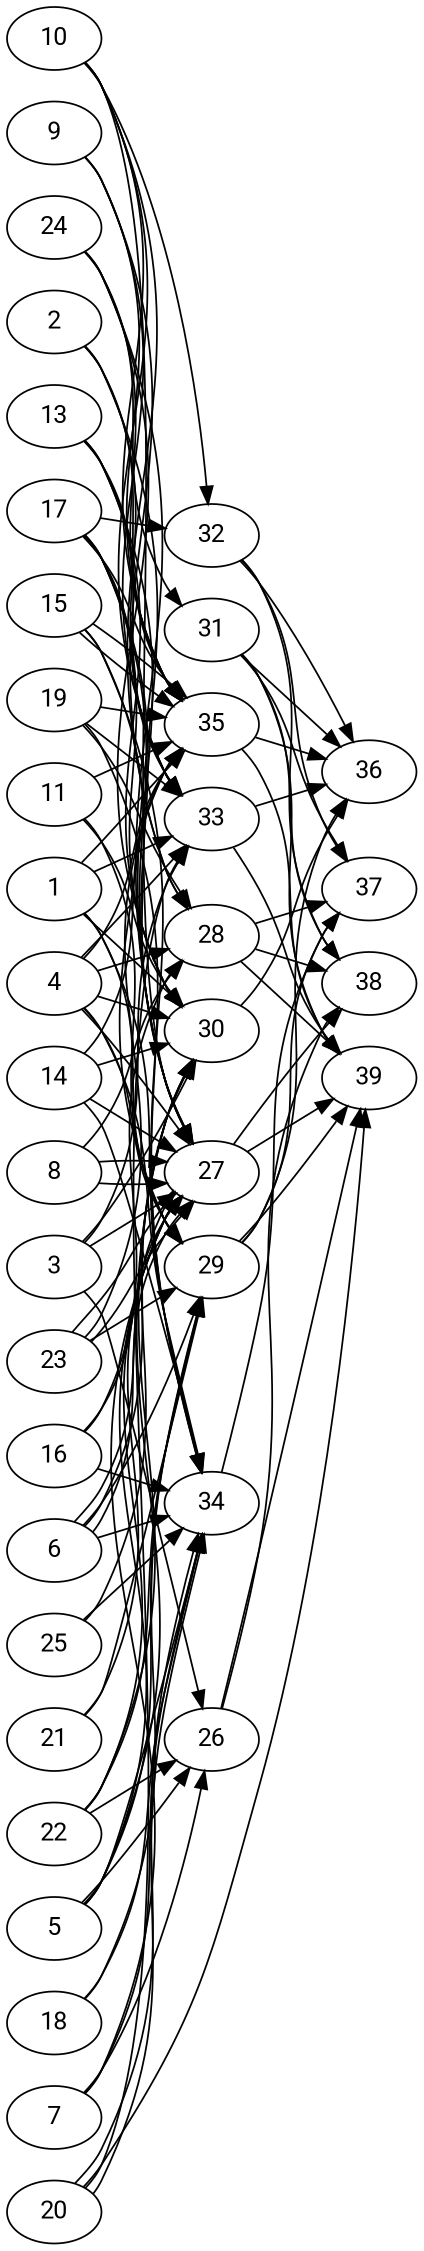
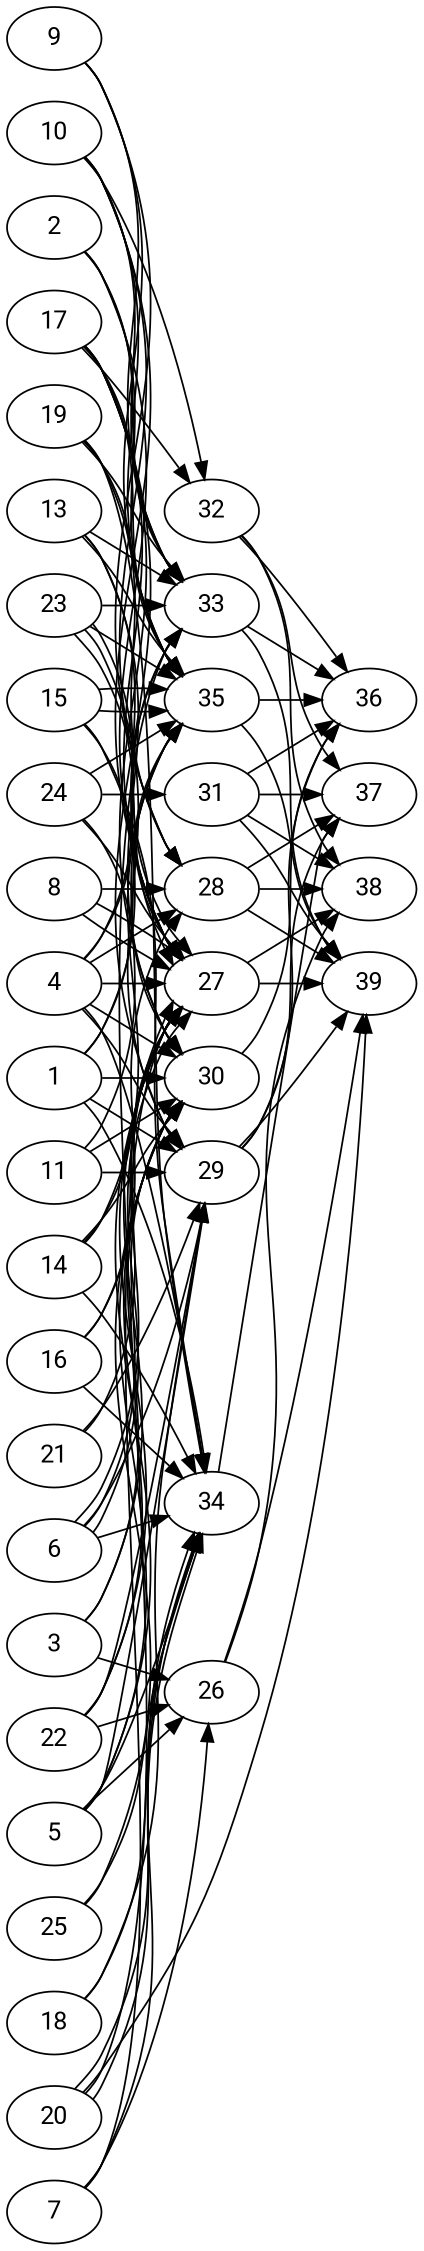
  digraph {
    fontname=Roboto
    rankdir=LR
    node [alpha=0.08 fontname=Roboto]
    edge [fontname=Roboto]
    1 [alpha=0.00 expect_size=7719689962927062777856]
    29 [alpha=0.11 expect_size=1169733536333302857728]
    30 [alpha=0.18 expect_size=4964765524430967808]
    33 [alpha=0.10 expect_size=697178725392842752000]
    34 [expect_size=1162588571961352192]
    35 [alpha=0.19 expect_size=201522337943464224]
    39 [alpha=0.01 expect_size=8232551116843262148608]
    37 [alpha=0.06 expect_size=3380008638373429248000]
    36 [alpha=0.02 expect_size=10584851997448470528000]
    2 [alpha=0.17 expect_size=45647519034645952]
    27 [alpha=0.04 expect_size=342247067100935296]
    38 [alpha=0.11 expect_size=2654957492210717184]
    3 [alpha=0.13 expect_size=527742648787857833984]
    26 [alpha=0.20 expect_size=1172559345723144192]
    4 [alpha=0.20 expect_size=7774103076800548569088]
    28 [alpha=0.06 expect_size=14763871304664794267648]
    5 [expect_size=980159407067838283776]
    6 [expect_size=11041504475219943424]
    7 [alpha=0.11 expect_size=156788372163098112]
    8 [alpha=0.06 expect_size=1762790875770788608]
    9 [alpha=0.11 expect_size=46233531562120445952]
    10 [alpha=0.01 expect_size=221172896875291264]
    32 [alpha=0.17 expect_size=2037296999189396736]
    11 [alpha=0.04 expect_size=82280336943561504]
    13 [alpha=0.07 expect_size=1863517830894481047552]
    14 [expect_size=16668011949270098]
    15 [alpha=0.05 expect_size=106163715938740368]
    16 [alpha=0.18 expect_size=4628574772277681152]
    17 [alpha=0.14 expect_size=172884118411583744]
    18 [alpha=0.06 expect_size=11106873994732525060096]
    19 [alpha=0.04 expect_size=8624320791214834057216]
    20 [expect_size=18803128692919536451584]
    21 [alpha=0.18 expect_size=814780654675735552]
    22 [alpha=0.18 expect_size=774260594503287936]
    23 [alpha=0.00 expect_size=226401143582145408]
    24 [alpha=0.06 expect_size=3323218264325170921472]
    31 [alpha=0.03 expect_size=6309748600858552041472]
    25 [alpha=0.07 expect_size=44536830418939952]
    1 -> 29
    1 -> 30
    1 -> 33
    1 -> 34
    1 -> 35
    29 -> 39
    29 -> 37
    29 -> 36
    30 -> 36
    33 -> 39
    33 -> 36
    34 -> 37
    35 -> 39
    35 -> 36
    2 -> 33
    2 -> 35
    2 -> 27
    27 -> 39
    27 -> 38
    3 -> 30
-   3 -> 33
+   23 -> 33
    3 -> 27
    3 -> 26
    26 -> 39
    26 -> 38
    4 -> 29
    4 -> 30
    4 -> 33
    4 -> 34
    4 -> 35
    4 -> 27
    4 -> 28
    28 -> 39
    28 -> 37
    28 -> 38
    5 -> 29
    5 -> 30
    5 -> 34
    5 -> 27
    5 -> 26
    6 -> 29
    6 -> 30
    6 -> 34
    6 -> 27
    6 -> 27
    7 -> 34
    7 -> 27
    7 -> 26
    8 -> 27
    8 -> 27
    8 -> 28
    9 -> 33
    9 -> 35
    9 -> 28
    10 -> 33
    10 -> 35
    10 -> 27
    10 -> 28
    10 -> 32
    32 -> 37
    32 -> 36
    32 -> 38
    11 -> 29
    11 -> 30
    11 -> 35
    13 -> 30
    13 -> 33
    13 -> 35
    13 -> 27
    14 -> 30
    14 -> 34
    14 -> 35
    14 -> 27
    15 -> 34
    15 -> 35
    15 -> 35
    15 -> 27
    16 -> 34
    16 -> 27
    16 -> 28
    17 -> 29
    17 -> 30
    17 -> 33
    17 -> 35
    17 -> 27
    17 -> 32
    18 -> 29
    18 -> 34
    19 -> 33
    19 -> 34
    19 -> 35
    19 -> 28
    20 -> 33
    20 -> 34
    20 -> 34
    20 -> 39
    21 -> 29
    21 -> 27
    22 -> 29
    22 -> 30
    22 -> 27
    22 -> 26
    23 -> 29
    23 -> 35
    23 -> 27
    23 -> 27
    24 -> 30
    24 -> 35
    24 -> 27
    24 -> 31
    31 -> 39
    31 -> 37
    31 -> 36
    31 -> 38
    25 -> 30
    25 -> 34
  }
